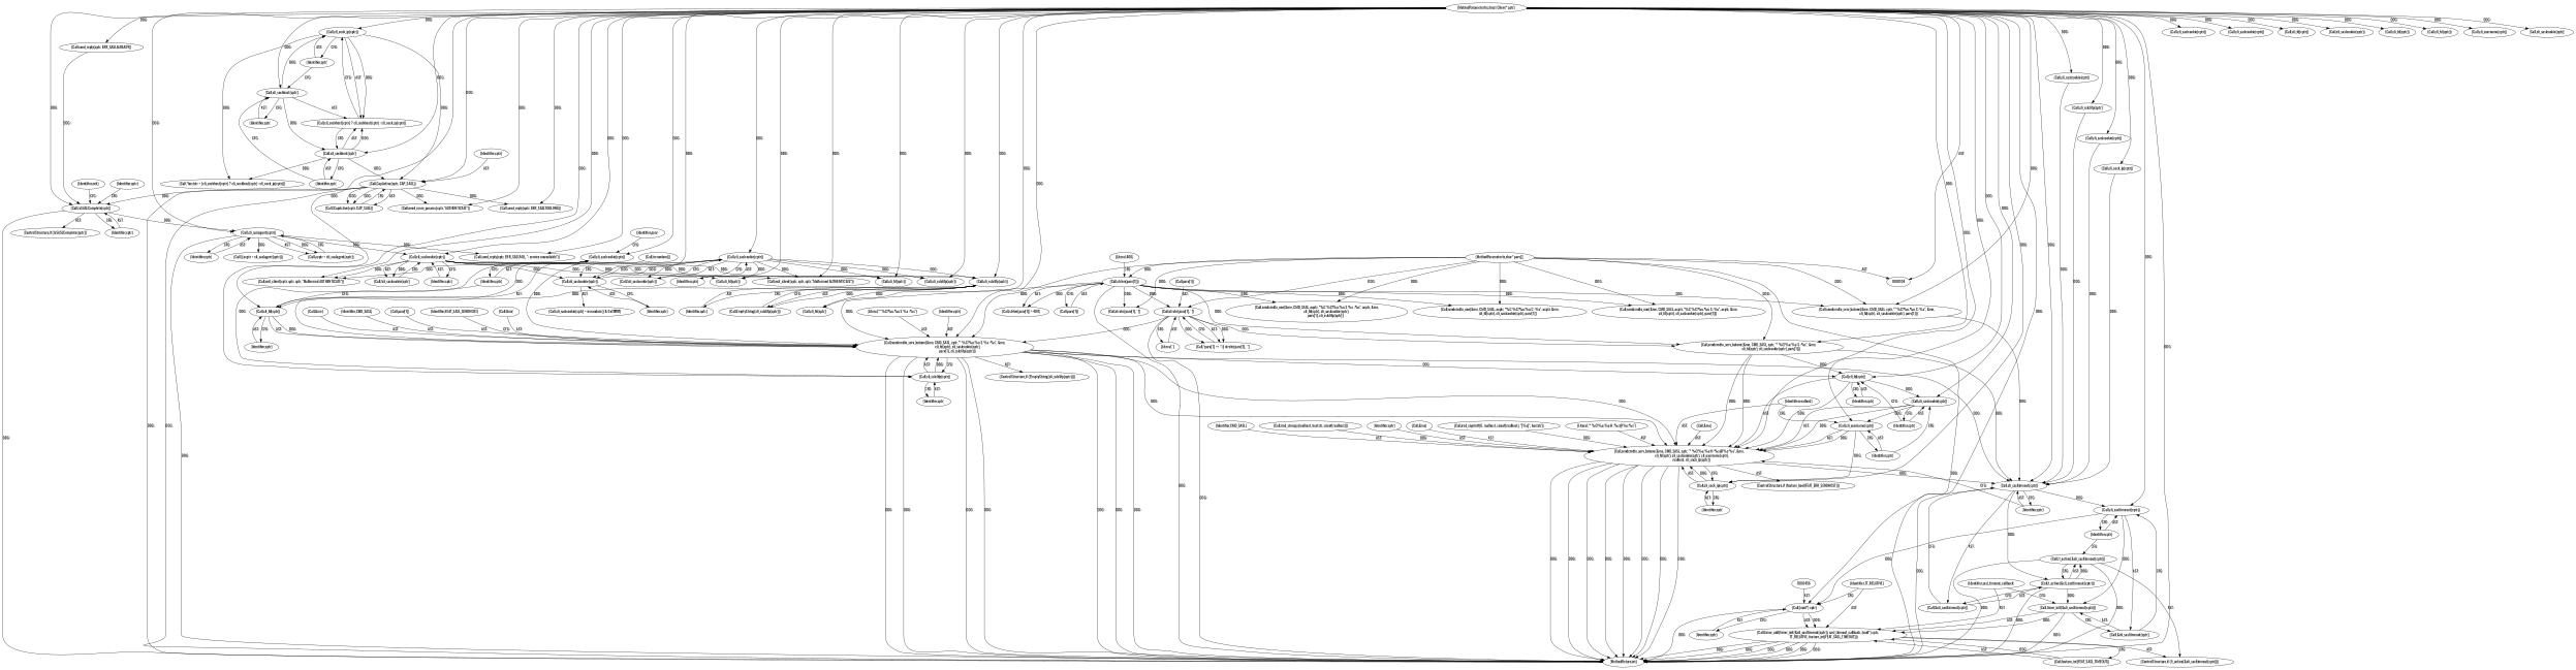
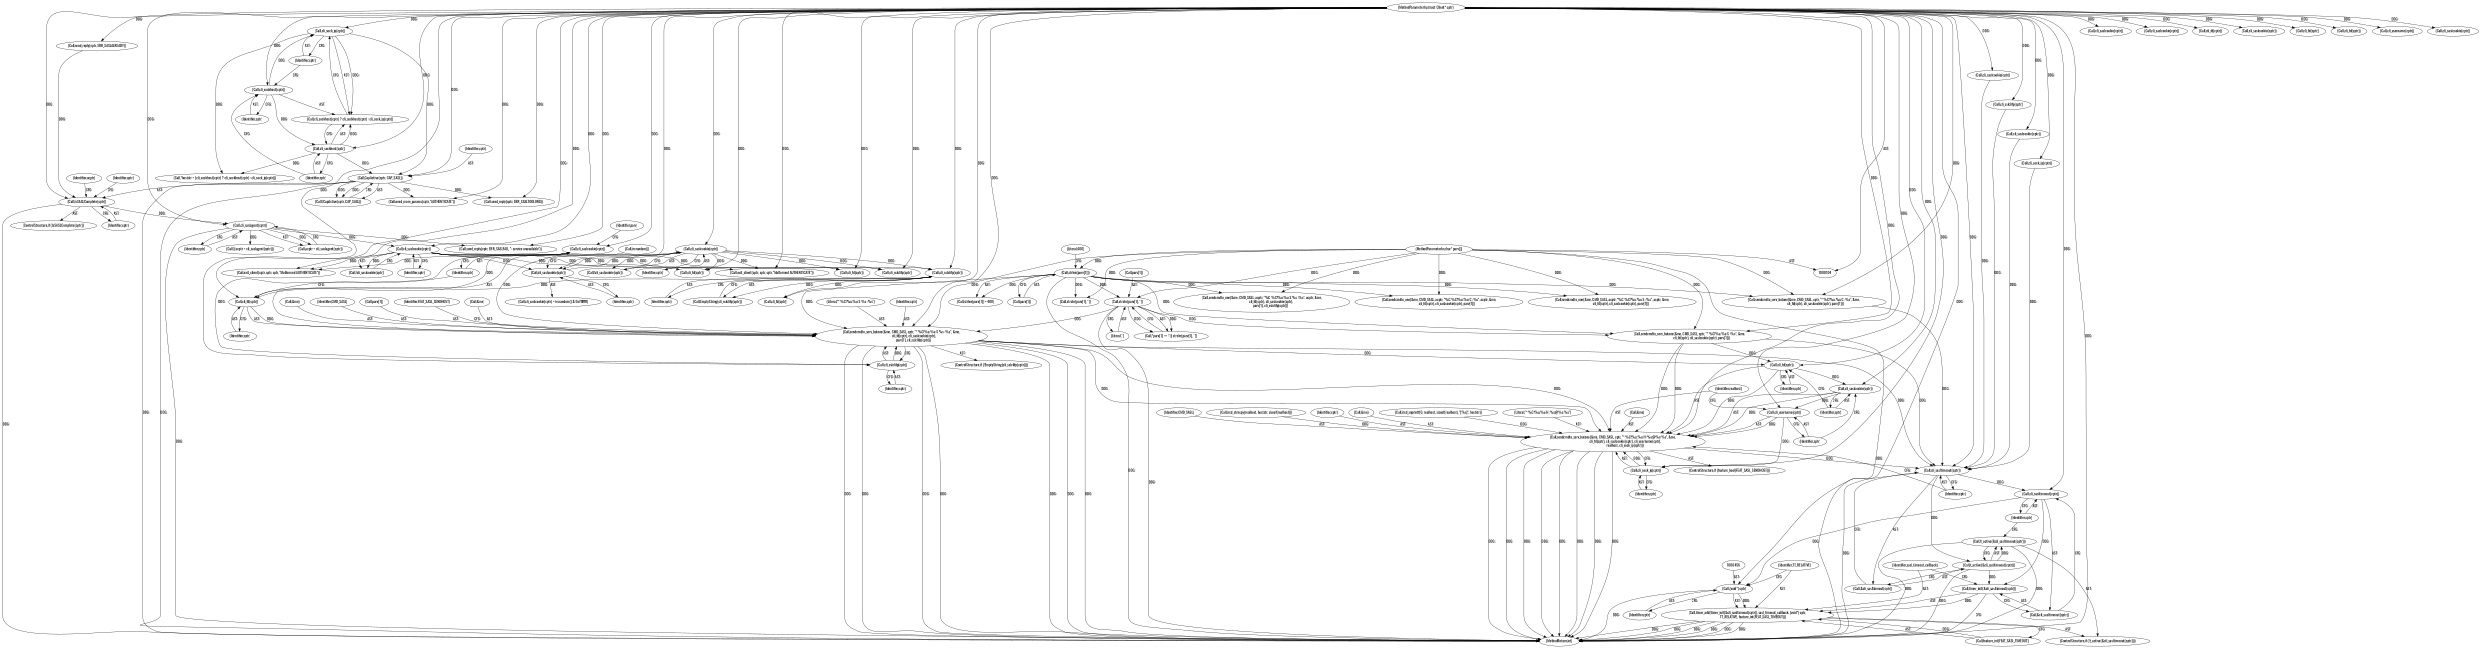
  digraph {
    fontname=Oswald
    node [fontname=Oswald]
    edge [fontname=Oswald]
    n1 [label="(Call,sendcmdto_serv_butone(&me, CMD_SASL, cptr, \"* %C!%u.%u S %s :%s\", &me,\n                               cli_fd(cptr), cli_saslcookie(cptr),\n                              parv[1], cli_sslclifp(cptr)))"]
    n2 [label="(Call,cli_sslclifp(cptr))"]
    n3 [label="(Call,sendcmdto_serv_butone(&me, CMD_SASL, cptr, \"* %C!%u.%u H :%s@%s:%s\", &me,\n                              cli_fd(cptr), cli_saslcookie(cptr), cli_username(cptr),\n                              realhost, cli_sock_ip(cptr)))"]
    n4 [label="(Call,cli_sasltimeout(cptr))"]
    n5 [label="(Call,cli_fd(cptr))"]
    n6 [label="(MethodReturn,int)"]
    n7 [label="(ControlStructure,if (!EmptyString(cli_sslclifp(cptr))))"]
    n8 [label="(Identifier,cptr)"]
    n9 [label="(Call,cli_sock_ip(cptr))"]
-   n10 [label="(ControlStructure,if (feature_bool(FEAT_ERR_SENDHOST)))"]
+   n10 [label="(ControlStructure,if (feature_bool(FEAT_SASL_SENDHOST)))"]
    n11 [label="(Call,cli_sasltimeout(cptr))"]
    n12 [label="(Call,t_active(&cli_sasltimeout(cptr)))"]
    n13 [label="(Identifier,cptr)"]
    n14 [label="(Call,&cli_sasltimeout(cptr))"]
    n15 [label="(Call,cli_saslcookie(cptr))"]
    n16 [label="(Identifier,cptr)"]
    n17 [label="(Call,cli_saslcookie(cptr))"]
    n18 [label="(Identifier,cptr)"]
    n19 [label="(Call,cli_fd(cptr))"]
    n20 [label="(Identifier,cptr)"]
    n21 [label="(Call,cli_sslclifp(cptr))"]
    n22 [label="(Call,cli_fd(cptr))"]
    n23 [label="(Call,EmptyString(cli_sslclifp(cptr)))"]
    n24 [label="(Identifier,cptr)"]
    n25 [label="(Call,cli_saslcookie(cptr))"]
    n26 [label="(Call,cli_saslcookie(cptr))"]
    n27 [label="(Call,cli_fd(cptr))"]
    n28 [label="(Call,exit_client(cptr, sptr, sptr, \"Malformed AUTHENTICATE\"))"]
    n29 [label="(Call,exit_client(cptr, sptr, sptr, \"Malformed AUTHENTICATE\"))"]
    n30 [label="(Identifier,cptr)"]
    n31 [label="(Call,cli_sslclifp(cptr))"]
    n32 [label="(Call,!cli_saslcookie(cptr))"]
    n33 [label="(Call,cli_fd(cptr))"]
    n34 [label="(Identifier,cptr)"]
    n35 [label="(Call,cli_saslcookie(cptr) = ircrandom() & 0x7fffffff)"]
    n36 [label="(Call,cli_saslcookie(cptr))"]
    n37 [label="(Call,!cli_saslcookie(cptr))"]
    n38 [label="(Identifier,cptr)"]
    n39 [label="(Call,cli_saslagent(cptr))"]
    n40 [label="(Call,send_reply(cptr, ERR_SASLFAIL, \": service unavailable\"))"]
    n41 [label="(Call,acptr = cli_saslagent(cptr))"]
    n42 [label="(Identifier,cptr)"]
    n43 [label="(Call,!(acptr = cli_saslagent(cptr)))"]
    n44 [label="(Call,IsSASLComplete(cptr))"]
    n45 [label="(Identifier,cptr)"]
    n46 [label="(ControlStructure,if (IsSASLComplete(cptr)))"]
    n47 [label="(Call,send_reply(cptr, ERR_SASLALREADY))"]
    n48 [label="(Call,CapActive(cptr, CAP_SASL))"]
    n49 [label="(Call,!CapActive(cptr, CAP_SASL))"]
    n50 [label="(Call,send_reply(cptr, ERR_SASLTOOLONG))"]
    n51 [label="(Call,need_more_params(cptr, \"AUTHENTICATE\"))"]
    n52 [label="(Call,cli_sock_ip(cptr))"]
    n53 [label="(Identifier,cptr)"]
    n54 [label="(Call,*hoststr = (cli_sockhost(cptr) ? cli_sockhost(cptr) : cli_sock_ip(cptr)))"]
    n55 [label="(Call,cli_sockhost(cptr) ? cli_sockhost(cptr) : cli_sock_ip(cptr))"]
    n56 [label="(Call,cli_sockhost(cptr))"]
    n57 [label="(Call,cli_sockhost(cptr))"]
    n58 [label="(Identifier,cptr)"]
    n59 [label="(Identifier,cptr)"]
    n60 [label="(MethodParameterIn,struct Client* cptr)"]
    n61 [label="(Call,(void*) cptr)"]
    n62 [label="(Call,cli_username(cptr))"]
    n63 [label="(Call,cli_saslcookie(cptr))"]
    n64 [label="(Call,sendcmdto_serv_butone(&me, CMD_SASL, cptr, \"* %C!%u.%u S :%s\", &me,\n                              cli_fd(cptr), cli_saslcookie(cptr), parv[1]))"]
    n65 [label="(Call,cli_saslcookie(cptr))"]
    n66 [label="(Call,cli_saslcookie(cptr))"]
    n67 [label="(Call,cli_sslclifp(cptr))"]
    n68 [label="(Call,cli_saslcookie(cptr))"]
    n69 [label="(Call,cli_fd(cptr))"]
    n70 [label="(Call,cli_sock_ip(cptr))"]
    n71 [label="(Call,cli_saslcookie(cptr))"]
    n72 [label="(Call,cli_fd(cptr))"]
    n73 [label="(Call,cli_fd(cptr))"]
    n74 [label="(Call,sendcmdto_serv_butone(&me, CMD_SASL, cptr, \"* %C!%u.%u C :%s\", &me,\n                            cli_fd(cptr), cli_saslcookie(cptr), parv[1]))"]
    n75 [label="(Call,cli_username(cptr))"]
    n76 [label="(Call,cli_saslcookie(cptr))"]
    1000104
    n78 [label="(Call,timer_init(&cli_sasltimeout(cptr)))"]
    n79 [label="(Call,&cli_sasltimeout(cptr))"]
    n80 [label="(Identifier,cptr)"]
    n81 [label="(Call,timer_add(timer_init(&cli_sasltimeout(cptr)), sasl_timeout_callback, (void*) cptr,\n              TT_RELATIVE, feature_int(FEAT_SASL_TIMEOUT)))"]
    n82 [label="(Identifier,cptr)"]
    n83 [label="(Identifier,cptr)"]
    n84 [label="(Identifier,cptr)"]
    n85 [label="(Identifier,cptr)"]
    n86 [label="(Call,strlen(parv[1]))"]
    n87 [label="(Call,strchr(parv[1], ' '))"]
    n88 [label="(Call,strchr(parv[1], ' '))"]
    n89 [label="(Call,sendcmdto_one(&me, CMD_SASL, acptr, \"%C %C!%u.%u S %s :%s\", acptr, &me,\n                       cli_fd(cptr), cli_saslcookie(cptr),\n                      parv[1], cli_sslclifp(cptr)))"]
    n90 [label="(Call,strlen(parv[1]) > 400)"]
    n91 [label="(Call,sendcmdto_one(&me, CMD_SASL, acptr, \"%C %C!%u.%u C :%s\", acptr, &me,\n                    cli_fd(cptr), cli_saslcookie(cptr), parv[1]))"]
    n92 [label="(Call,parv[1])"]
    n93 [label="(Call,sendcmdto_one(&me, CMD_SASL, acptr, \"%C %C!%u.%u S :%s\", acptr, &me,\n                      cli_fd(cptr), cli_saslcookie(cptr), parv[1]))"]
    n94 [label="(Literal,' ')"]
    n95 [label="(Call,*parv[1] == ':' || strchr(parv[1], ' '))"]
    n96 [label="(MethodParameterIn,char* parv[])"]
    n97 [label="(Call,!t_active(&cli_sasltimeout(cptr)))"]
    n98 [label="(ControlStructure,if (!t_active(&cli_sasltimeout(cptr))))"]
    n99 [label="(Call,feature_int(FEAT_SASL_TIMEOUT))"]
    n100 [label="(Identifier,realhost)"]
    n101 [label="(Literal,\"* %C!%u.%u S %s :%s\")"]
    n102 [label="(Call,ircrandom())"]
    n103 [label="(Identifier,cptr)"]
    n104 [label="(Call,&me)"]
    n105 [label="(Literal,400)"]
    n106 [label="(Call,&me)"]
    n107 [label="(Identifier,sasl_timeout_callback)"]
    n108 [label="(Identifier,CMD_SASL)"]
    n109 [label="(Identifier,CMD_SASL)"]
    n110 [label="(Call,parv[1])"]
    n111 [label="(Call,ircd_strncpy(realhost, hoststr, sizeof(realhost)))"]
    n112 [label="(Identifier,cptr)"]
    n113 [label="(Identifier,cptr)"]
    n114 [label="(Identifier,cptr)"]
    n115 [label="(Identifier,TT_RELATIVE)"]
    n116 [label="(Call,parv[1])"]
    n117 [label="(Identifier,parv)"]
-   n118 [label="(Identifier,exit)"]
+   n118 [label="(Identifier,acptr)"]
    n119 [label="(Call,&me)"]
    n120 [label="(Identifier,FEAT_SASL_SENDHOST)"]
    n121 [label="(Call,ircd_snprintf(0, realhost, sizeof(realhost), \"[%s]\", hoststr))"]
    n122 [label="(Call,&me)"]
    n123 [label="(Literal,\"* %C!%u.%u H :%s@%s:%s\")"]
    1000456
    n1 -> n2 [label="CFG: "]
    n1 -> n3 [label="DDG: "]
    n1 -> n3 [label="DDG: "]
    n1 -> n4 [label="DDG: "]
    n1 -> n5 [label="DDG: "]
    n1 -> n6 [label="DDG: "]
    n1 -> n6 [label="DDG: "]
    n1 -> n6 [label="DDG: "]
    n1 -> n6 [label="DDG: "]
    n1 -> n6 [label="DDG: "]
    n1 -> n6 [label="DDG: "]
    n1 -> n6 [label="DDG: "]
    n1 -> n7 [label="AST: "]
    n2 -> n1 [label="AST: "]
    n2 -> n1 [label="DDG: "]
    n2 -> n8 [label="CFG: "]
    n3 -> n4 [label="DDG: "]
    n3 -> n6 [label="DDG: "]
    n3 -> n6 [label="DDG: "]
    n3 -> n6 [label="DDG: "]
    n3 -> n6 [label="DDG: "]
    n3 -> n6 [label="DDG: "]
    n3 -> n6 [label="DDG: "]
    n3 -> n6 [label="DDG: "]
    n3 -> n6 [label="DDG: "]
    n3 -> n9 [label="CFG: "]
    n3 -> n10 [label="AST: "]
    n4 -> n6 [label="DDG: "]
    n4 -> n11 [label="DDG: "]
    n4 -> n12 [label="DDG: "]
    n4 -> n13 [label="CFG: "]
    n4 -> n14 [label="AST: "]
    n5 -> n3 [label="AST: "]
    n5 -> n3 [label="DDG: "]
    n5 -> n15 [label="DDG: "]
    n5 -> n16 [label="CFG: "]
    n8 -> n2 [label="AST: "]
    n9 -> n3 [label="AST: "]
    n9 -> n3 [label="DDG: "]
    n9 -> n85 [label="CFG: "]
    n11 -> n61 [label="DDG: "]
    n11 -> n78 [label="DDG: "]
    n11 -> n79 [label="AST: "]
    n11 -> n80 [label="CFG: "]
    n12 -> n6 [label="DDG: "]
    n12 -> n14 [label="CFG: "]
    n12 -> n78 [label="DDG: "]
    n12 -> n97 [label="AST: "]
    n12 -> n97 [label="DDG: "]
    n13 -> n3 [label="CFG: "]
    n13 -> n4 [label="AST: "]
    n14 -> n4 [label="CFG: "]
    n14 -> n12 [label="AST: "]
    n15 -> n3 [label="AST: "]
    n15 -> n3 [label="DDG: "]
    n15 -> n62 [label="DDG: "]
    n15 -> n83 [label="CFG: "]
    n16 -> n5 [label="AST: "]
    n17 -> n1 [label="AST: "]
    n17 -> n1 [label="DDG: "]
    n17 -> n2 [label="DDG: "]
    n17 -> n18 [label="CFG: "]
    n18 -> n17 [label="AST: "]
    n18 -> n19 [label="CFG: "]
    n19 -> n1 [label="AST: "]
    n19 -> n1 [label="DDG: "]
    n19 -> n17 [label="DDG: "]
    n19 -> n20 [label="CFG: "]
    n20 -> n19 [label="AST: "]
    n21 -> n19 [label="DDG: "]
    n21 -> n22 [label="DDG: "]
    n21 -> n23 [label="AST: "]
    n21 -> n23 [label="DDG: "]
    n21 -> n24 [label="CFG: "]
    n23 -> n21 [label="CFG: "]
    n24 -> n21 [label="AST: "]
    n25 -> n21 [label="DDG: "]
    n25 -> n26 [label="DDG: "]
    n25 -> n27 [label="DDG: "]
    n25 -> n28 [label="DDG: "]
    n25 -> n29 [label="DDG: "]
    n25 -> n30 [label="CFG: "]
    n25 -> n31 [label="DDG: "]
    n25 -> n32 [label="AST: "]
    n25 -> n32 [label="DDG: "]
    n25 -> n33 [label="DDG: "]
    n26 -> n25 [label="DDG: "]
    n26 -> n34 [label="CFG: "]
    n26 -> n35 [label="AST: "]
    n30 -> n25 [label="AST: "]
    n32 -> n25 [label="CFG: "]
    n34 -> n26 [label="AST: "]
    n36 -> n21 [label="DDG: "]
    n36 -> n26 [label="DDG: "]
    n36 -> n27 [label="DDG: "]
    n36 -> n28 [label="DDG: "]
    n36 -> n29 [label="DDG: "]
    n36 -> n31 [label="DDG: "]
    n36 -> n33 [label="DDG: "]
    n36 -> n37 [label="AST: "]
    n36 -> n37 [label="DDG: "]
    n36 -> n38 [label="CFG: "]
    n37 -> n36 [label="CFG: "]
    n38 -> n36 [label="AST: "]
    n39 -> n6 [label="DDG: "]
    n39 -> n36 [label="DDG: "]
    n39 -> n40 [label="DDG: "]
    n39 -> n41 [label="AST: "]
    n39 -> n41 [label="DDG: "]
    n39 -> n42 [label="CFG: "]
    n39 -> n43 [label="DDG: "]
    n41 -> n39 [label="CFG: "]
    n42 -> n39 [label="AST: "]
    n44 -> n6 [label="DDG: "]
    n44 -> n39 [label="DDG: "]
    n44 -> n45 [label="CFG: "]
    n44 -> n46 [label="AST: "]
    n45 -> n44 [label="AST: "]
    n47 -> n44 [label="DDG: "]
    n48 -> n6 [label="DDG: "]
    n48 -> n6 [label="DDG: "]
-   n48 -> n44 [label="DDG: "]
+   n48 -> n44 [label="AST: "]
    n48 -> n49 [label="AST: "]
    n48 -> n49 [label="DDG: "]
    n48 -> n49 [label="DDG: "]
    n48 -> n50 [label="DDG: "]
    n48 -> n51 [label="DDG: "]
    n49 -> n48 [label="CFG: "]
    n52 -> n48 [label="DDG: "]
    n52 -> n53 [label="CFG: "]
    n52 -> n54 [label="DDG: "]
    n52 -> n55 [label="AST: "]
    n52 -> n55 [label="DDG: "]
    n53 -> n52 [label="AST: "]
    n53 -> n56 [label="CFG: "]
    n55 -> n52 [label="CFG: "]
    n55 -> n57 [label="CFG: "]
    n56 -> n52 [label="DDG: "]
    n56 -> n55 [label="AST: "]
    n56 -> n57 [label="DDG: "]
    n56 -> n58 [label="CFG: "]
    n57 -> n48 [label="DDG: "]
    n57 -> n54 [label="DDG: "]
    n57 -> n55 [label="AST: "]
    n57 -> n55 [label="DDG: "]
    n57 -> n59 [label="CFG: "]
    n58 -> n56 [label="AST: "]
    n59 -> n56 [label="CFG: "]
    n59 -> n57 [label="AST: "]
    n60 -> n1 [label="DDG: "]
    n60 -> n2 [label="DDG: "]
    n60 -> n3 [label="DDG: "]
    n60 -> n4 [label="DDG: "]
    n60 -> n5 [label="DDG: "]
    n60 -> n6 [label="DDG: "]
    n60 -> n9 [label="DDG: "]
    n60 -> n11 [label="DDG: "]
    n60 -> n15 [label="DDG: "]
    n60 -> n17 [label="DDG: "]
    n60 -> n19 [label="DDG: "]
    n60 -> n21 [label="DDG: "]
    n60 -> n22 [label="DDG: "]
    n60 -> n25 [label="DDG: "]
    n60 -> n26 [label="DDG: "]
    n60 -> n27 [label="DDG: "]
    n60 -> n28 [label="DDG: "]
    n60 -> n29 [label="DDG: "]
    n60 -> n31 [label="DDG: "]
    n60 -> n33 [label="DDG: "]
    n60 -> n36 [label="DDG: "]
    n60 -> n39 [label="DDG: "]
    n60 -> n40 [label="DDG: "]
    n60 -> n44 [label="DDG: "]
    n60 -> n47 [label="DDG: "]
    n60 -> n48 [label="DDG: "]
    n60 -> n50 [label="DDG: "]
    n60 -> n51 [label="DDG: "]
    n60 -> n52 [label="DDG: "]
    n60 -> n56 [label="DDG: "]
    n60 -> n57 [label="DDG: "]
    n60 -> n61 [label="DDG: "]
    n60 -> n62 [label="DDG: "]
    n60 -> n63 [label="DDG: "]
    n60 -> n64 [label="DDG: "]
    n60 -> n65 [label="DDG: "]
    n60 -> n66 [label="DDG: "]
    n60 -> n67 [label="DDG: "]
    n60 -> n68 [label="DDG: "]
    n60 -> n69 [label="DDG: "]
    n60 -> n70 [label="DDG: "]
    n60 -> n71 [label="DDG: "]
    n60 -> n72 [label="DDG: "]
    n60 -> n73 [label="DDG: "]
    n60 -> n74 [label="DDG: "]
    n60 -> n75 [label="DDG: "]
    n60 -> n76 [label="DDG: "]
    n60 -> 1000104 [label="AST: "]
    n61 -> n6 [label="DDG: "]
    n61 -> n81 [label="AST: "]
    n61 -> n81 [label="DDG: "]
    n61 -> n82 [label="CFG: "]
    n62 -> n3 [label="AST: "]
    n62 -> n3 [label="DDG: "]
    n62 -> n9 [label="DDG: "]
    n62 -> n84 [label="CFG: "]
    n64 -> n3 [label="DDG: "]
    n64 -> n3 [label="DDG: "]
    n64 -> n4 [label="DDG: "]
    n64 -> n5 [label="DDG: "]
    n66 -> n4 [label="DDG: "]
    n67 -> n4 [label="DDG: "]
    n68 -> n4 [label="DDG: "]
    n70 -> n4 [label="DDG: "]
    n74 -> n4 [label="DDG: "]
-   n78 -> n6 [label="DDG: "]
+   n78 -> n6 [label="CFG: "]
    n78 -> n79 [label="CFG: "]
    n78 -> n81 [label="AST: "]
    n78 -> n81 [label="DDG: "]
    n79 -> n11 [label="CFG: "]
    n79 -> n78 [label="AST: "]
    n80 -> n11 [label="AST: "]
    n80 -> n97 [label="CFG: "]
    n81 -> n6 [label="DDG: "]
    n81 -> n6 [label="DDG: "]
    n81 -> n6 [label="DDG: "]
    n81 -> n6 [label="DDG: "]
    n81 -> n6 [label="DDG: "]
    n81 -> n6 [label="DDG: "]
    n81 -> n98 [label="AST: "]
    n81 -> n99 [label="CFG: "]
    n82 -> n61 [label="AST: "]
    n83 -> n5 [label="CFG: "]
    n83 -> n15 [label="AST: "]
    n84 -> n15 [label="CFG: "]
    n84 -> n62 [label="AST: "]
    n85 -> n9 [label="AST: "]
    n86 -> n1 [label="DDG: "]
    n86 -> n6 [label="DDG: "]
    n86 -> n64 [label="DDG: "]
    n86 -> n74 [label="DDG: "]
    n86 -> n87 [label="DDG: "]
    n86 -> n88 [label="DDG: "]
    n86 -> n89 [label="DDG: "]
    n86 -> n90 [label="AST: "]
    n86 -> n90 [label="DDG: "]
    n86 -> n91 [label="DDG: "]
    n86 -> n92 [label="CFG: "]
    n86 -> n93 [label="DDG: "]
    n87 -> n1 [label="DDG: "]
    n87 -> n6 [label="DDG: "]
    n87 -> n64 [label="DDG: "]
    n87 -> n94 [label="CFG: "]
    n87 -> n95 [label="AST: "]
    n87 -> n95 [label="DDG: "]
    n87 -> n95 [label="DDG: "]
    n92 -> n86 [label="AST: "]
    n94 -> n87 [label="AST: "]
    n95 -> n87 [label="CFG: "]
    n96 -> n1 [label="DDG: "]
    n96 -> n6 [label="DDG: "]
    n96 -> n64 [label="DDG: "]
    n96 -> n74 [label="DDG: "]
    n96 -> 1000104 [label="AST: "]
    n96 -> n86 [label="DDG: "]
    n96 -> n87 [label="DDG: "]
    n96 -> n88 [label="DDG: "]
    n96 -> n89 [label="DDG: "]
    n96 -> n91 [label="DDG: "]
    n96 -> n93 [label="DDG: "]
    n97 -> n6 [label="DDG: "]
    n97 -> n6 [label="DDG: "]
    n97 -> n12 [label="CFG: "]
    n97 -> n98 [label="AST: "]
    n99 -> n81 [label="AST: "]
    n99 -> n81 [label="DDG: "]
    n100 -> n3 [label="AST: "]
    n100 -> n62 [label="CFG: "]
    n101 -> n1 [label="AST: "]
    n102 -> n26 [label="CFG: "]
    n103 -> n1 [label="AST: "]
    n104 -> n3 [label="AST: "]
    n105 -> n86 [label="CFG: "]
    n106 -> n1 [label="AST: "]
    n107 -> n78 [label="CFG: "]
    n107 -> n81 [label="AST: "]
    n108 -> n1 [label="AST: "]
    n109 -> n3 [label="AST: "]
    n110 -> n1 [label="AST: "]
    n111 -> n3 [label="DDG: "]
    n112 -> n44 [label="CFG: "]
    n113 -> n48 [label="AST: "]
    n114 -> n3 [label="AST: "]
    n115 -> n61 [label="CFG: "]
    n115 -> n81 [label="AST: "]
    n116 -> n87 [label="AST: "]
    n117 -> n17 [label="CFG: "]
    n118 -> n44 [label="CFG: "]
    n119 -> n3 [label="AST: "]
    n120 -> n1 [label="CFG: "]
    n121 -> n3 [label="DDG: "]
    n122 -> n1 [label="AST: "]
    n123 -> n3 [label="AST: "]
    1000456 -> n61 [label="AST: "]
  }
